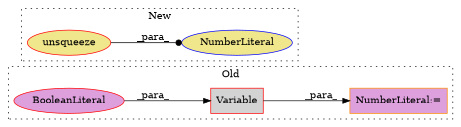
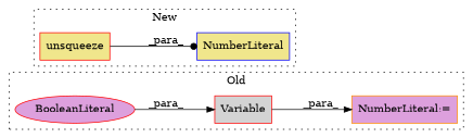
  digraph {
    rankdir=LR
    node [a=32 color=red fillcolor=plum l=1 shape=box style=filled]
    edge [arrowhead=normal]
    n1 [fillcolor=lightgrey l="9,1" label=Variable s="6011,6038"]
    n2 [a=7 color=darkorange label="NumberLiteral:=" s=6010]
    n3 [a=9 l=4 label=BooleanLiteral s=6034 shape=ellipse]
-   n4 [fillcolor=khaki l="10,1" label=unsqueeze s="5599,5610" shape=ellipse]
-   n5 [a=34 color=blue fillcolor=khaki label=NumberLiteral s=5609 shape=ellipse]
+   n4 [fillcolor=khaki l="10,1" label=unsqueeze s="5599,5610"]
+   n5 [a=34 color=blue fillcolor=khaki label=NumberLiteral s=5609]
    subgraph cluster_1 {
      label=Old
      style=dotted
      n1
      n2
      n3
    }
    subgraph cluster_2 {
      label=New
      style=dotted
      n4
      n5
    }
    n1 -> n2 [label=_para_]
    n3 -> n1 [label=_para_]
    n4 -> n5 [arrowhead=dot label=_para_]
  }
